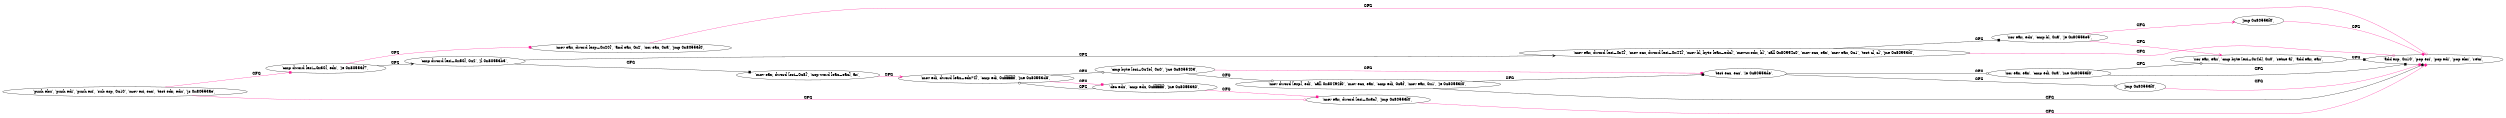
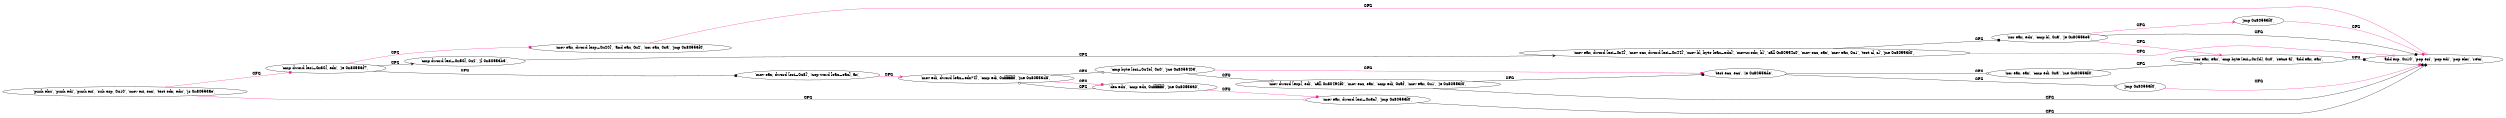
  digraph {
    rankdir=LR
    edge [arrowhead=box color=deeppink]
    n1 [label="'push ebx', 'push edi', 'push esi', 'sub esp, 0x10', 'mov esi, ecx', 'test edx, edx', 'js 0x80553ae', "]
    n2 [label="'mov eax, dword [esi+0x3c]', 'jmp 0x80553f0', "]
    n3 [label="'cmp dword [esi+0x30], edx', 'je 0x80553f7', "]
    n4 [label="'add esp, 0x10', 'pop esi', 'pop edi', 'pop ebx', 'retn', "]
    n5 [label="'mov eax, dword [esp+0x20]', 'and eax, 0x2', 'xor eax, 0xa', 'jmp 0x80553f0', "]
    n6 [label="'cmp dword [esi+0x50], 0x2', 'jl 0x80553b3', "]
    n7 [label="'mov eax, dword [esi+0x4]', 'mov ecx, dword [esi+0x44]', 'mov bl, byte [eax+edx]', 'movzx edx, bl', 'call 0x80554c0', 'mov ecx, eax', 'mov eax, 0x1', 'test cl, cl', 'jne 0x80553f0', "]
    n8 [label="'mov eax, dword [esi+0x8]', 'nop word [eax+eax], ax', "]
    n9 [label="'xor eax, edx', 'cmp bl, 0xa', 'je 0x80553e5',"]
    n10 [label="'mov edi, dword [eax+edx*4]', 'cmp edi, 0xffffffff', 'jne 0x80553d8', "]
    n11 [label="'xor eax, eax', 'cmp byte [esi+0x4d], 0x0', 'setne al', 'add eax, eax', "]
    n12 [label="'jmp 0x80553f0', "]
    n13 [label="'cmp byte [esi+0x4e], 0x0', 'jne 0x8055403', "]
    n14 [label="'dec edx', 'cmp edx, 0xffffffff', 'jne 0x80553a0', "]
    n15 [label="'mov dword [esp], edi', 'call 0x80492f0', 'mov ecx, eax', 'cmp edi, 0x5f', 'mov eax, 0x1', 'je 0x80553f0', "]
    n16 [label="'test ecx, ecx', 'je 0x80553de', "]
    n17 [label="'xor eax, eax', 'cmp edi, 0xa', 'jne 0x80553f0', "]
    n18 [label="'jmp 0x80553f0', "]
    n1 -> n2 [arrowhead=odot label=CFG]
    n1 -> n3 [label=CFG]
-   n2 -> n4 [label=CFG]
+   n2 -> n4 [color=black label=CFG]
    n3 -> n5 [label=CFG]
    n3 -> n6 [arrowhead=vee color=black label=CFG]
    n5 -> n4 [arrowhead=odot label=CFG]
    n6 -> n7 [arrowhead=vee color=black label=CFG]
-   n6 -> n8 [color=black label=CFG]
+   n3 -> n8 [color=black label=CFG]
    n7 -> n4 [arrowhead=odot label=CFG]
    n7 -> n9 [color=black label=CFG]
    n8 -> n10 [arrowhead=vee label=CFG]
    n9 -> n11 [arrowhead=vee label=CFG]
    n9 -> n12 [arrowhead=vee label=CFG]
    n10 -> n13 [arrowhead=odot color=black label=CFG]
    n10 -> n14 [label=CFG]
    n11 -> n4 [color=black label=CFG]
    n12 -> n4 [label=CFG]
    n13 -> n15 [arrowhead=odot color=black label=CFG]
    n13 -> n16 [label=CFG]
    n14 -> n2 [label=CFG]
    n14 -> n10 [arrowhead=odot color=black label=CFG]
    n15 -> n4 [color=black label=CFG]
    n15 -> n16 [color=black label=CFG]
    n16 -> n17 [arrowhead=odot color=black label=CFG]
    n16 -> n18 [arrowhead=odot color=black label=CFG]
-   n17 -> n4 [color=black label=CFG]
+   n9 -> n4 [color=black label=CFG]
    n17 -> n11 [arrowhead=odot color=black label=CFG]
    n18 -> n4 [label=CFG]
  }
